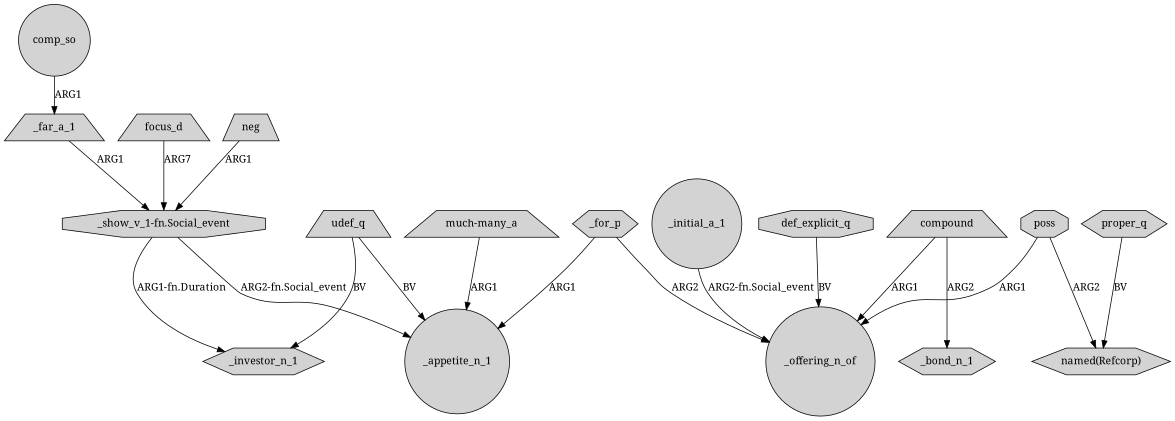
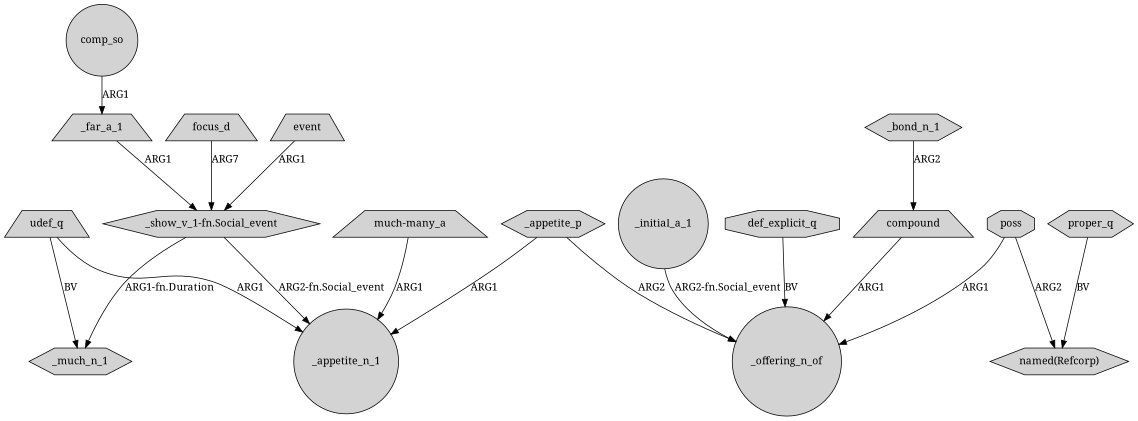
  digraph {
    fontname="Noto Serif"
    node [fontname="Noto Serif" shape=hexagon style=filled]
    edge [fontname="Noto Serif"]
-   "_show_v_1-fn.Social_event" [shape=octagon]
+   "_show_v_1-fn.Social_event"
    _far_a_1 [shape=trapezium]
-   _investor_n_1
+   _investor_n_1 [label=_much_n_1]
    _appetite_n_1 [shape=circle]
-   _for_p
+   _for_p [label=_appetite_p]
    _offering_n_of [shape=circle]
    udef_q [shape=trapezium]
    _bond_n_1
    poss [shape=octagon]
    "named(Refcorp)"
    focus_d [shape=trapezium]
    comp_so [shape=circle]
    compound [shape=trapezium]
    proper_q
-   neg [shape=trapezium]
+   neg [shape=trapezium label=event]
    _initial_a_1 [shape=circle]
    def_explicit_q [shape=octagon]
    "much-many_a" [shape=trapezium]
    "_show_v_1-fn.Social_event" -> _investor_n_1 [label="ARG1-fn.Duration"]
    "_show_v_1-fn.Social_event" -> _appetite_n_1 [label="ARG2-fn.Social_event"]
    _far_a_1 -> "_show_v_1-fn.Social_event" [label=ARG1]
    _for_p -> _appetite_n_1 [label=ARG1]
    _for_p -> _offering_n_of [label=ARG2]
    udef_q -> _investor_n_1 [label=BV]
-   udef_q -> _appetite_n_1 [label=BV]
+   udef_q -> _appetite_n_1 [label=ARG1]
    poss -> _offering_n_of [label=ARG1]
    poss -> "named(Refcorp)" [label=ARG2]
    focus_d -> "_show_v_1-fn.Social_event" [label=ARG7]
    comp_so -> _far_a_1 [label=ARG1]
    compound -> _offering_n_of [label=ARG1]
-   compound -> _bond_n_1 [label=ARG2]
+   _bond_n_1 -> compound [label=ARG2]
    proper_q -> "named(Refcorp)" [label=BV]
    neg -> "_show_v_1-fn.Social_event" [label=ARG1]
    _initial_a_1 -> _offering_n_of [label="ARG2-fn.Social_event"]
    def_explicit_q -> _offering_n_of [label=BV]
    "much-many_a" -> _appetite_n_1 [label=ARG1]
  }
